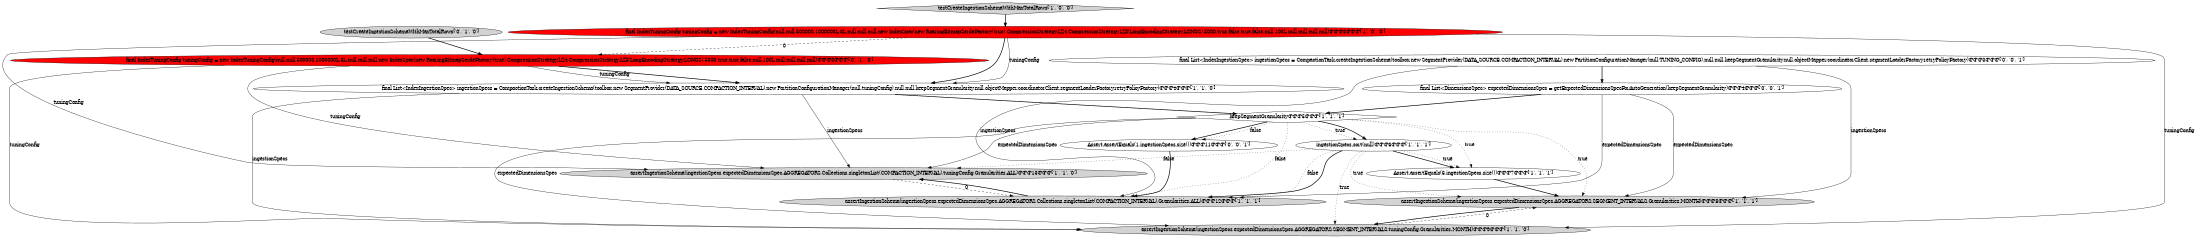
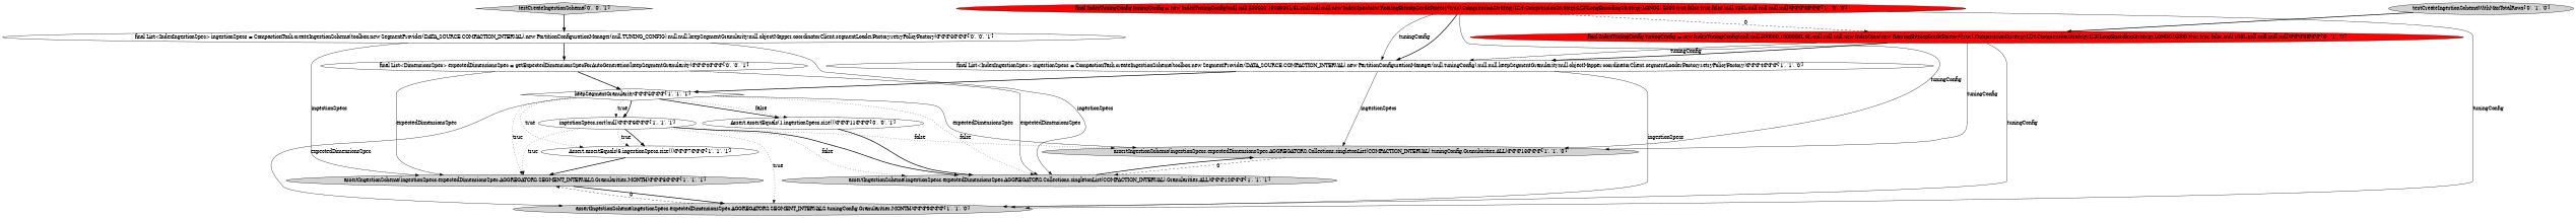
  digraph {
    node [fillcolor=lightgray shape=ellipse style=filled]
    edge [style=bold]
    n1 [label="assertIngestionSchema(ingestionSpecs,expectedDimensionsSpec,AGGREGATORS,SEGMENT_INTERVALS,Granularities.MONTH)@@@8@@@['1', '1', '1']"]
    n2 [label="assertIngestionSchema(ingestionSpecs,expectedDimensionsSpec,AGGREGATORS,SEGMENT_INTERVALS,tuningConfig,Granularities.MONTH)@@@9@@@['1', '1', '0']"]
-   n3 [label="testCreateIngestionSchemaWithMaxTotalRows['1', '0', '0']" shape=diamond]
    n4 [fillcolor=red label="final IndexTuningConfig tuningConfig = new IndexTuningConfig(null,null,500000,1000000L,6L,null,null,null,new IndexSpec(new RoaringBitmapSerdeFactory(true),CompressionStrategy.LZ4,CompressionStrategy.LZF,LongEncodingStrategy.LONGS),5000,true,false,true,false,null,100L,null,null,null,null)@@@3@@@['1', '0', '0']"]
    n5 [label="assertIngestionSchema(ingestionSpecs,expectedDimensionsSpec,AGGREGATORS,Collections.singletonList(COMPACTION_INTERVAL),tuningConfig,Granularities.ALL)@@@13@@@['1', '1', '0']"]
    n6 [fillcolor=white label="final List<IndexIngestionSpec> ingestionSpecs = CompactionTask.createIngestionSchema(toolbox,new SegmentProvider(DATA_SOURCE,COMPACTION_INTERVAL),new PartitionConfigurationManager(null,tuningConfig),null,null,keepSegmentGranularity,null,objectMapper,coordinatorClient,segmentLoaderFactory,retryPolicyFactory)@@@4@@@['1', '1', '0']"]
    n7 [fillcolor=red label="final IndexTuningConfig tuningConfig = new IndexTuningConfig(null,null,500000,1000000L,6L,null,null,null,new IndexSpec(new RoaringBitmapSerdeFactory(true),CompressionStrategy.LZ4,CompressionStrategy.LZF,LongEncodingStrategy.LONGS),5000,true,true,false,null,100L,null,null,null,null)@@@3@@@['0', '1', '0']"]
    n8 [label="assertIngestionSchema(ingestionSpecs,expectedDimensionsSpec,AGGREGATORS,Collections.singletonList(COMPACTION_INTERVAL),Granularities.ALL)@@@12@@@['1', '1', '1']"]
    n9 [fillcolor=white label="keepSegmentGranularity@@@5@@@['1', '1', '1']" shape=diamond]
    n10 [fillcolor=white label="ingestionSpecs.sort(null)@@@6@@@['1', '1', '1']"]
    n11 [fillcolor=white label="Assert.assertEquals(6,ingestionSpecs.size())@@@7@@@['1', '1', '1']"]
    n12 [fillcolor=white label="Assert.assertEquals(1,ingestionSpecs.size())@@@11@@@['0', '0', '1']"]
    n13 [fillcolor=white label="final List<DimensionsSpec> expectedDimensionsSpec = getExpectedDimensionsSpecForAutoGeneration(keepSegmentGranularity)@@@4@@@['0', '0', '1']"]
    n14 [label="testCreateIngestionSchemaWithMaxTotalRows['0', '1', '0']"]
+   n15 [label="testCreateIngestionSchema['0', '0', '1']" shape=diamond]
    n16 [fillcolor=white label="final List<IndexIngestionSpec> ingestionSpecs = CompactionTask.createIngestionSchema(toolbox,new SegmentProvider(DATA_SOURCE,COMPACTION_INTERVAL),new PartitionConfigurationManager(null,TUNING_CONFIG),null,null,keepSegmentGranularity,null,objectMapper,coordinatorClient,segmentLoaderFactory,retryPolicyFactory)@@@3@@@['0', '0', '1']"]
    n1 -> n2
    n2 -> n1 [label=0 style=dashed]
-   n3 -> n4
    n4 -> n2 [label=tuningConfig style=solid]
    n4 -> n5 [label=tuningConfig style=solid]
    n4 -> n6 [label=tuningConfig style=solid]
    n4 -> n6
    n4 -> n7 [label=0 style=dashed]
    n5 -> n8 [label=0 style=dashed]
    n6 -> n2 [label=ingestionSpecs style=solid]
    n6 -> n5 [label=ingestionSpecs style=solid]
    n6 -> n9
    n7 -> n2 [label=tuningConfig style=solid]
    n7 -> n5 [label=tuningConfig style=solid]
    n7 -> n6
    n7 -> n6 [label=tuningConfig style=solid]
    n8 -> n5
    n9 -> n1 [label=true style=dotted]
    n9 -> n2 [label=expectedDimensionsSpec style=solid]
    n9 -> n5 [label=expectedDimensionsSpec style=solid]
    n9 -> n8 [label=false style=dotted]
    n9 -> n10 [label=true style=dotted]
    n9 -> n10
    n9 -> n11 [label=true style=dotted]
    n9 -> n12
    n9 -> n12 [label=false style=dotted]
    n10 -> n1 [label=true style=dotted]
    n10 -> n2 [label=true style=dotted]
    n10 -> n5 [label=false style=dotted]
    n10 -> n8 [label=false style=dotted]
    n10 -> n8
    n10 -> n11
    n10 -> n11 [label=true style=dotted]
    n11 -> n1
    n12 -> n8
    n13 -> n1 [label=expectedDimensionsSpec style=solid]
    n13 -> n8 [label=expectedDimensionsSpec style=solid]
    n13 -> n9
    n14 -> n7
+   n15 -> n16
    n16 -> n1 [label=ingestionSpecs style=solid]
    n16 -> n8 [label=ingestionSpecs style=solid]
    n16 -> n13
  }
